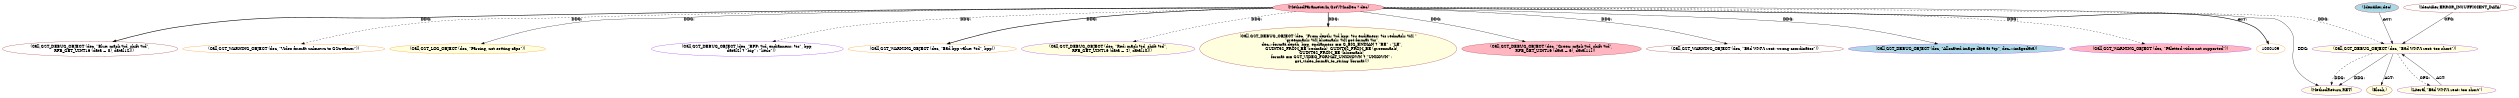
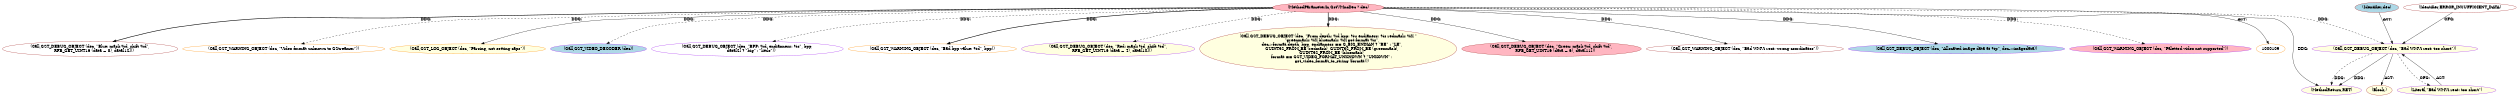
  digraph {
    node [color=purple fillcolor=lightyellow style=filled]
    edge [style=solid]
    n1 [label="(Call,GST_DEBUG_OBJECT (dec, \"Bad WMVi rect: too short\"))"]
    n2 [label="(MethodReturn,RET)"]
    n3 [color=brown label="(Block,)"]
    n4 [label="(Literal,\"Bad WMVi rect: too short\")"]
    n5 [color=brown fillcolor=lightpink label="(MethodParameterIn,GstVMncDec * dec)"]
    n6 [color=brown fillcolor=white label="(Call,GST_DEBUG_OBJECT (dec, \"Blue: mask %d, shift %d\",\n      RFB_GET_UINT16 (data + 8), data[12]))"]
    n7 [color=darkorange fillcolor=white label="(Call,GST_WARNING_OBJECT (dec, \"Video format unknown to GStreamer\"))"]
    n8 [color=darkorange label="(Call,GST_LOG_OBJECT (dec, \"Parsing, not setting caps\"))"]
+   n9 [fillcolor=lightblue label="(Call,GST_VIDEO_DECODER (dec))"]
    n10 [fillcolor=white label="(Call,GST_DEBUG_OBJECT (dec, \"BPP: %d. endianness: %s\", bpp,\n      data[2] ? \"big\" : \"little\"))"]
    n11 [color=darkorange fillcolor=white label="(Call,GST_WARNING_OBJECT (dec, \"Bad bpp value: %d\", bpp))"]
    n12 [label="(Call,GST_DEBUG_OBJECT (dec, \"Red: mask %d, shift %d\",\n      RFB_GET_UINT16 (data + 4), data[10]))"]
    n13 [color=brown label="(Call,GST_DEBUG_OBJECT (dec, \"From depth: %d bpp: %u endianess: %s redmask: %X \"\n      \"greenmask: %X bluemask: %X got format %s\",\n      dec->format.depth, bpp, endianness == G_BIG_ENDIAN ? \"BE\" : \"LE\",\n      GUINT32_FROM_BE (redmask), GUINT32_FROM_BE (greenmask),\n      GUINT32_FROM_BE (bluemask),\n      format == GST_VIDEO_FORMAT_UNKNOWN ? \"UNKOWN\" :\n      gst_video_format_to_string (format)))"]
    n14 [color=brown fillcolor=lightpink label="(Call,GST_DEBUG_OBJECT (dec, \"Green: mask %d, shift %d\",\n      RFB_GET_UINT16 (data + 6), data[11]))"]
    n15 [color=brown fillcolor=white label="(Call,GST_WARNING_OBJECT (dec, \"Bad WMVi rect: wrong coordinates\"))"]
    n16 [fillcolor=lightblue label="(Call,GST_DEBUG_OBJECT (dec, \"Allocated image data at %p\", dec->imagedata))"]
    n17 [fillcolor=lightpink label="(Call,GST_WARNING_OBJECT (dec, \"Paletted video not supported\"))"]
    1000109 [color=darkorange fillcolor=white]
    n19 [color=brown fillcolor=lightblue label="(Identifier,dec)"]
    n20 [color=brown fillcolor=white label="(Identifier,ERROR_INSUFFICIENT_DATA)"]
    n1 -> n2 [label="DDG: "]
    n1 -> n2 [label="DDG: " style=dashed]
    n1 -> n3 [label="AST: "]
    n1 -> n4 [label="CFG: " style=dashed]
    n4 -> n1 [label="AST: "]
    n5 -> n1 [label="DDG: " style=dashed]
    n5 -> n2 [label="DDG: "]
    n5 -> n6 [label="DDG: " style=bold]
    n5 -> n7 [label="DDG: " style=dashed]
    n5 -> n8 [label="DDG: "]
+   n5 -> n9 [label="DDG: " style=dashed]
    n5 -> n10 [label="DDG: " style=dashed]
    n5 -> n11 [label="DDG: " style=bold]
    n5 -> n12 [label="DDG: " style=dashed]
    n5 -> n13 [label="DDG: " style=bold]
    n5 -> n14 [label="DDG: "]
    n5 -> n15 [label="DDG: "]
    n5 -> n16 [label="DDG: "]
    n5 -> n17 [label="DDG: " style=dashed]
-   n5 -> 1000109 [label="AST: " style=bold]
+   n5 -> 1000109 [label="AST: "]
    n19 -> n1 [label="AST: "]
    n20 -> n1 [label="CFG: "]
  }
